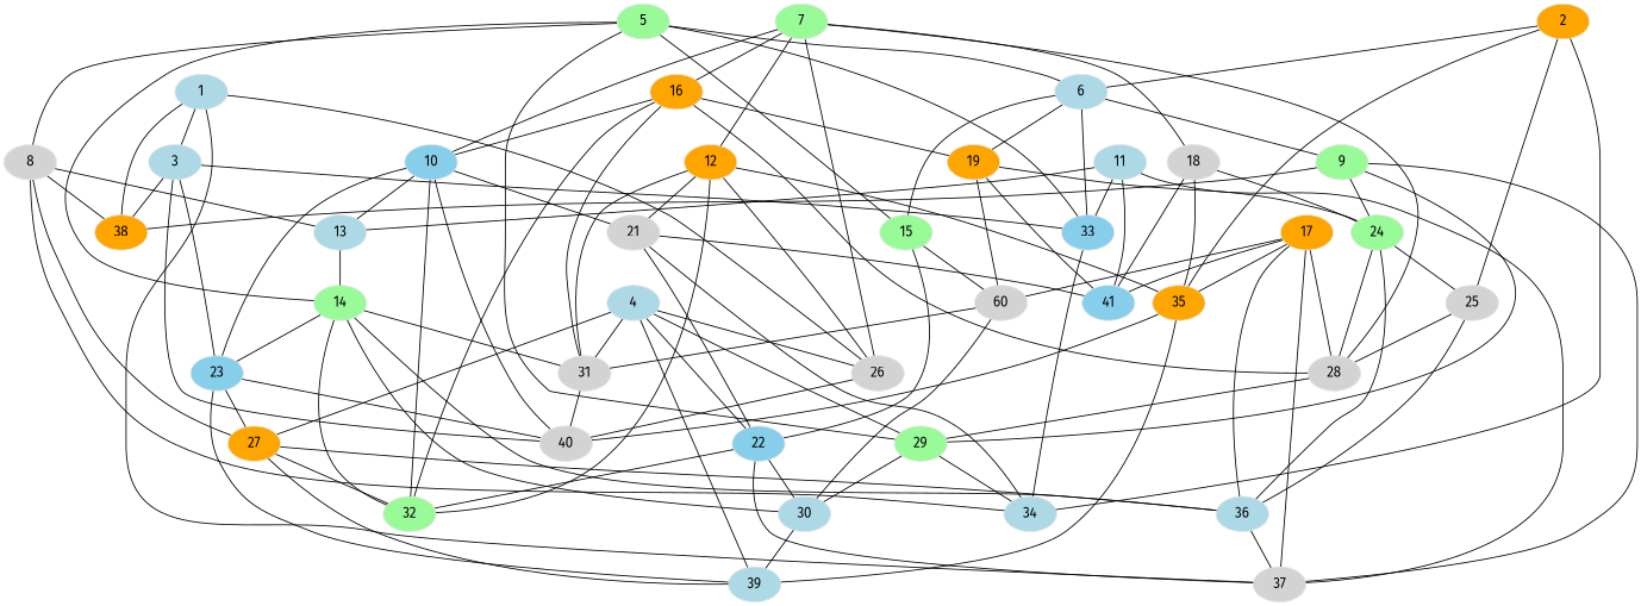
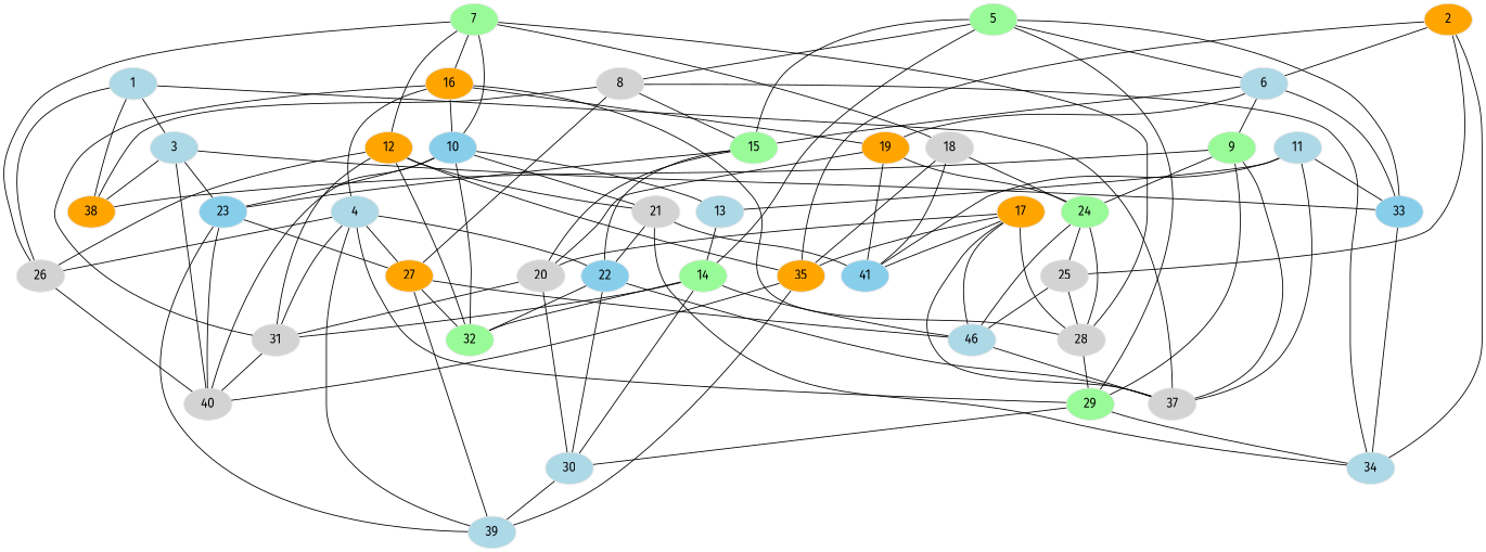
  graph {
    fontname="Fira Sans"
    node [color=gray90 fillcolor=lightgrey fontname="Fira Sans" style=filled]
    edge [fontname="Fira Sans" weight=1.0]
    26
    1 [fillcolor=lightblue]
    37
    38 [fillcolor=orange]
    3 [fillcolor=lightblue]
    21
    34 [fillcolor=lightblue]
    22 [fillcolor=skyblue]
    41 [fillcolor=skyblue]
    40
    2 [fillcolor=orange]
    6 [fillcolor=lightblue]
    25
    35 [fillcolor=orange]
    33 [fillcolor=skyblue]
    15 [fillcolor=palegreen]
    9 [fillcolor=palegreen]
    19 [fillcolor=orange]
-   20 [label=60]
+   20
    31
    30 [fillcolor=lightblue]
    28
-   36 [fillcolor=lightblue]
+   36 [fillcolor=lightblue label=46]
    39 [fillcolor=lightblue]
    23 [fillcolor=skyblue]
    27 [fillcolor=orange]
    4 [fillcolor=lightblue]
    29 [fillcolor=palegreen]
    32 [fillcolor=palegreen]
    5 [fillcolor=palegreen]
    8
    14 [fillcolor=palegreen]
    24 [fillcolor=palegreen]
    7 [fillcolor=palegreen]
    10 [fillcolor=skyblue]
    12 [fillcolor=orange]
    16 [fillcolor=orange]
    18
    13 [fillcolor=lightblue]
    11 [fillcolor=lightblue]
    17 [fillcolor=orange]
    26 -- 40
    1 -- 26
    1 -- 37
    1 -- 38
    1 -- 3
    3 -- 38
    3 -- 40
    3 -- 33
    3 -- 23
    21 -- 34
    21 -- 22
    21 -- 41
    22 -- 37
    22 -- 30
    22 -- 32
    2 -- 34 [weight=2.0]
    2 -- 6
    2 -- 25
    2 -- 35
    6 -- 33
    6 -- 15
    6 -- 9
    6 -- 19
    25 -- 28
    25 -- 36
    35 -- 40
    35 -- 39
    33 -- 34
    15 -- 22
    15 -- 20
-   14 -- 23
+   15 -- 23
    9 -- 37
    9 -- 38 [weight=2.0]
    9 -- 29
    9 -- 24
    19 -- 41 [weight=2.0]
    19 -- 20
    19 -- 24
    20 -- 31
    20 -- 30
    31 -- 40
    30 -- 39 [weight=2.0]
    28 -- 29
    36 -- 37
    23 -- 40
    23 -- 39
    23 -- 27
    27 -- 36
    27 -- 39
    27 -- 32
    4 -- 26
    4 -- 22
    4 -- 31
    4 -- 39
    4 -- 27
    4 -- 29
    29 -- 34
    29 -- 30
    5 -- 6
    5 -- 33
    5 -- 15
    5 -- 29
    5 -- 8
    5 -- 14
    8 -- 38 [weight=2.0]
    8 -- 34
-   8 -- 13
+   8 -- 15
    8 -- 27
    14 -- 31
    14 -- 30
    14 -- 36
    14 -- 32
    24 -- 25
    24 -- 28
    24 -- 36
    7 -- 26
    7 -- 28
    7 -- 10
    7 -- 12
    7 -- 16
    7 -- 18
    10 -- 21
    10 -- 40
    10 -- 23
    10 -- 32
    10 -- 13
    12 -- 26
    12 -- 21
    12 -- 35
    12 -- 31
    12 -- 32
    16 -- 19
    16 -- 31
    16 -- 28
-   16 -- 32
+   16 -- 4
    16 -- 10
    18 -- 41
    18 -- 35
    18 -- 24
    13 -- 14
    11 -- 37
    11 -- 41
    11 -- 33 [weight=2.0]
    11 -- 13 [weight=2.0]
    17 -- 37
    17 -- 41
    17 -- 35
    17 -- 20
    17 -- 28
    17 -- 36
  }
